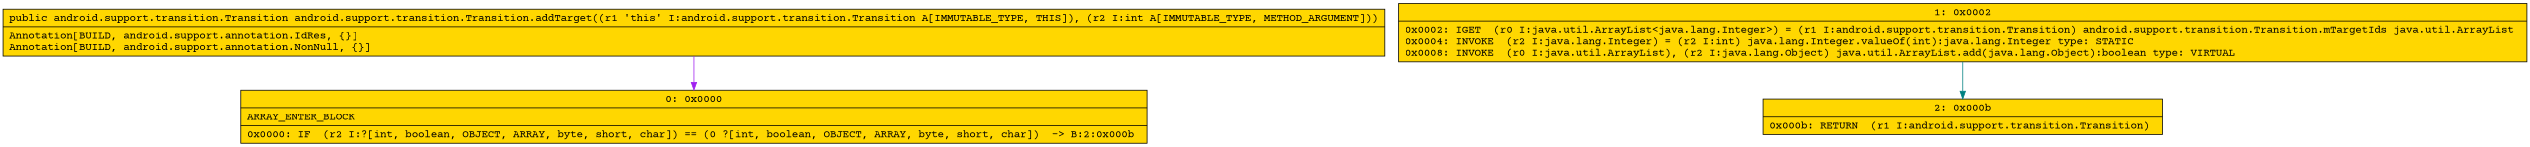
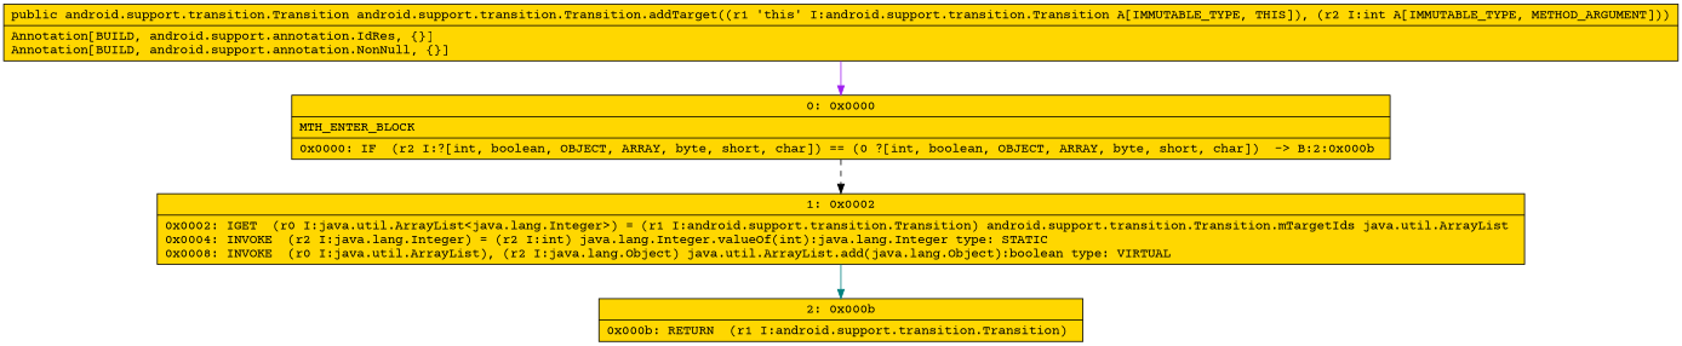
  digraph {
    fontname="Courier Prime"
    node [fillcolor=gold fontname="Courier Prime" shape=record style=filled]
    edge [fontname="Courier Prime"]
-   n1 [label="{0\:\ 0x0000|ARRAY_ENTER_BLOCK\l|0x0000: IF  (r2 I:?[int, boolean, OBJECT, ARRAY, byte, short, char]) == (0 ?[int, boolean, OBJECT, ARRAY, byte, short, char])  \-\> B:2:0x000b \l}"]
+   n1 [label="{0\:\ 0x0000|MTH_ENTER_BLOCK\l|0x0000: IF  (r2 I:?[int, boolean, OBJECT, ARRAY, byte, short, char]) == (0 ?[int, boolean, OBJECT, ARRAY, byte, short, char])  \-\> B:2:0x000b \l}"]
    n2 [label="{1\:\ 0x0002|0x0002: IGET  (r0 I:java.util.ArrayList\<java.lang.Integer\>) = (r1 I:android.support.transition.Transition) android.support.transition.Transition.mTargetIds java.util.ArrayList \l0x0004: INVOKE  (r2 I:java.lang.Integer) = (r2 I:int) java.lang.Integer.valueOf(int):java.lang.Integer type: STATIC \l0x0008: INVOKE  (r0 I:java.util.ArrayList), (r2 I:java.lang.Object) java.util.ArrayList.add(java.lang.Object):boolean type: VIRTUAL \l}"]
    n3 [label="{2\:\ 0x000b|0x000b: RETURN  (r1 I:android.support.transition.Transition) \l}"]
    n4 [label="{public android.support.transition.Transition android.support.transition.Transition.addTarget((r1 'this' I:android.support.transition.Transition A[IMMUTABLE_TYPE, THIS]), (r2 I:int A[IMMUTABLE_TYPE, METHOD_ARGUMENT]))  | Annotation[BUILD, android.support.annotation.IdRes, \{\}]\lAnnotation[BUILD, android.support.annotation.NonNull, \{\}]\l}"]
+   n1 -> n2 [color=black style=dashed]
    n2 -> n3 [color=teal]
    n4 -> n1 [color=purple]
  }
